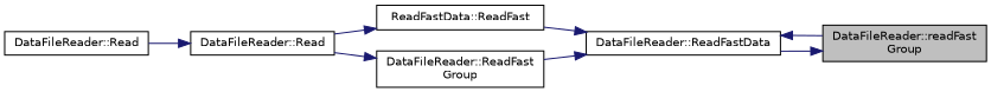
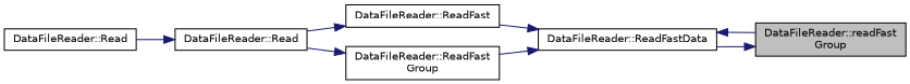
  digraph {
    rankdir=RL
    node [color=black fillcolor=white fontname=Helvetica fontsize=10 shape=record style=filled]
    edge [color=midnightblue dir=back fontname=Helvetica fontsize=10 labelfontname=Helvetica labelfontsize=10 style=solid]
    n1 [fillcolor=grey75 fontcolor=black height=0.2 label="DataFileReader::readFast\lGroup" width=0.4]
    n2 [height=0.2 label="DataFileReader::ReadFastData" width=0.4]
-   n3 [height=0.2 label="ReadFastData::ReadFast" width=0.4]
+   n3 [height=0.2 label="DataFileReader::ReadFast" width=0.4]
    n4 [height=0.2 label="DataFileReader::ReadFast\lGroup" width=0.4]
    n5 [height=0.2 label="DataFileReader::Read" width=0.4]
    n6 [height=0.2 label="DataFileReader::Read" width=0.4]
    n1 -> n2
    n2 -> n1
    n2 -> n3
    n2 -> n4
    n3 -> n5
    n4 -> n5
    n5 -> n6
  }
